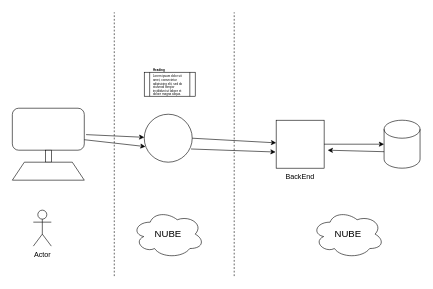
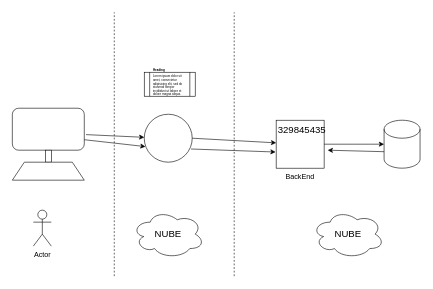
  <mxCell id="0" />
  <mxCell id="1" parent="0" />
  <mxCell id="2" value="Actor" style="shape=umlActor;verticalLabelPosition=bottom;verticalAlign=top;html=1;outlineConnect=0;" vertex="1" parent="1"><mxGeometry x="55" y="350" width="30" height="60" as="geometry" /></mxCell>
  <mxCell id="3" value="" style="rounded=1;whiteSpace=wrap;html=1;" vertex="1" parent="1"><mxGeometry x="20" y="180" width="120" height="70" as="geometry" /></mxCell>
  <mxCell id="4" value="" style="rounded=0;whiteSpace=wrap;html=1;" vertex="1" parent="1"><mxGeometry x="75" y="250" width="10" height="20" as="geometry" /></mxCell>
  <mxCell id="5" value="" style="shape=trapezoid;perimeter=trapezoidPerimeter;whiteSpace=wrap;html=1;fixedSize=1;" vertex="1" parent="1"><mxGeometry x="20" y="270" width="120" height="30" as="geometry" /></mxCell>
  <mxCell id="6" value="" style="ellipse;whiteSpace=wrap;html=1;aspect=fixed;" vertex="1" parent="1"><mxGeometry x="240" y="190" width="80" height="80" as="geometry" /></mxCell>
  <mxCell id="7" value="" style="whiteSpace=wrap;html=1;aspect=fixed;" vertex="1" parent="1"><mxGeometry x="460" y="200" width="80" height="80" as="geometry" /></mxCell>
  <mxCell id="8" value="BackEnd" style="text;html=1;strokeColor=none;fillColor=none;align=center;verticalAlign=middle;whiteSpace=wrap;rounded=0;" vertex="1" parent="1"><mxGeometry x="470" y="280" width="60" height="30" as="geometry" /></mxCell>
  <mxCell id="9" value="" style="group" vertex="1" connectable="0" parent="1"><mxGeometry x="240" y="120" width="85" height="60" as="geometry" /></mxCell>
  <mxCell id="10" value="" style="shape=process;whiteSpace=wrap;html=1;backgroundOutline=1;" vertex="1" parent="9"><mxGeometry width="85" height="40" as="geometry" /></mxCell>
  <mxCell id="11" value="&lt;h1 style=&quot;font-size: 5px;&quot;&gt;&lt;font style=&quot;font-size: 5px;&quot;&gt;Heading&lt;/font&gt;&lt;/h1&gt;&lt;p style=&quot;font-size: 5px;&quot;&gt;&lt;font style=&quot;font-size: 5px;&quot;&gt;Lorem ipsum dolor sit amet, consectetur adipisicing elit, sed do eiusmod tempor incididunt ut labore et dolore magna aliqua.&lt;/font&gt;&lt;/p&gt;" style="text;html=1;strokeColor=none;fillColor=none;spacing=5;spacingTop=-20;whiteSpace=wrap;overflow=hidden;rounded=0;" vertex="1" parent="9"><mxGeometry x="10" width="65" height="60" as="geometry" /></mxCell>
  <mxCell id="12" value="" style="shape=cylinder3;whiteSpace=wrap;html=1;boundedLbl=1;backgroundOutline=1;size=15;fontSize=5;" vertex="1" parent="1"><mxGeometry x="640" y="200" width="60" height="80" as="geometry" /></mxCell>
  <mxCell id="13" value="" style="endArrow=none;dashed=1;html=1;fontSize=5;" edge="1" parent="1"><mxGeometry width="50" height="50" relative="1" as="geometry"><mxPoint x="390" y="460" as="sourcePoint" /><mxPoint x="390" y="20" as="targetPoint" /></mxGeometry></mxCell>
  <mxCell id="14" value="" style="endArrow=none;dashed=1;html=1;fontSize=5;" edge="1" parent="1"><mxGeometry width="50" height="50" relative="1" as="geometry"><mxPoint x="190" y="460" as="sourcePoint" /><mxPoint x="190" y="20" as="targetPoint" /></mxGeometry></mxCell>
  <mxCell id="15" value="&lt;font style=&quot;font-size: 16px;&quot;&gt;NUBE&lt;/font&gt;" style="ellipse;shape=cloud;whiteSpace=wrap;html=1;fontSize=5;" vertex="1" parent="1"><mxGeometry x="220" y="350" width="120" height="80" as="geometry" /></mxCell>
  <mxCell id="16" value="&lt;font style=&quot;font-size: 16px;&quot;&gt;NUBE&lt;/font&gt;" style="ellipse;shape=cloud;whiteSpace=wrap;html=1;fontSize=5;" vertex="1" parent="1"><mxGeometry x="520" y="350" width="120" height="80" as="geometry" /></mxCell>
  <mxCell id="17" value="" style="endArrow=classic;html=1;fontSize=16;exitX=1.025;exitY=0.629;exitDx=0;exitDy=0;exitPerimeter=0;" edge="1" parent="1" source="3" target="6"><mxGeometry width="50" height="50" relative="1" as="geometry"><mxPoint x="480" y="260" as="sourcePoint" /><mxPoint x="530" y="210" as="targetPoint" /></mxGeometry></mxCell>
  <mxCell id="18" value="" style="endArrow=classic;html=1;fontSize=16;exitX=1;exitY=0.5;exitDx=0;exitDy=0;" edge="1" parent="1" source="6" target="7"><mxGeometry width="50" height="50" relative="1" as="geometry"><mxPoint x="480" y="260" as="sourcePoint" /><mxPoint x="530" y="210" as="targetPoint" /></mxGeometry></mxCell>
  <mxCell id="19" value="" style="endArrow=classic;html=1;fontSize=16;exitX=1;exitY=0.5;exitDx=0;exitDy=0;entryX=0;entryY=0.5;entryDx=0;entryDy=0;entryPerimeter=0;" edge="1" parent="1" source="7" target="12"><mxGeometry width="50" height="50" relative="1" as="geometry"><mxPoint x="480" y="260" as="sourcePoint" /><mxPoint x="530" y="210" as="targetPoint" /></mxGeometry></mxCell>
  <mxCell id="20" value="" style="endArrow=classic;html=1;fontSize=16;exitX=0;exitY=0;exitDx=0;exitDy=52.5;exitPerimeter=0;entryX=1.075;entryY=0.625;entryDx=0;entryDy=0;entryPerimeter=0;" edge="1" parent="1" source="12" target="7"><mxGeometry width="50" height="50" relative="1" as="geometry"><mxPoint x="480" y="260" as="sourcePoint" /><mxPoint x="530" y="210" as="targetPoint" /></mxGeometry></mxCell>
  <mxCell id="21" value="" style="endArrow=classic;html=1;fontSize=16;exitX=1;exitY=0.75;exitDx=0;exitDy=0;entryX=0.025;entryY=0.675;entryDx=0;entryDy=0;entryPerimeter=0;" edge="1" parent="1" source="3" target="6"><mxGeometry width="50" height="50" relative="1" as="geometry"><mxPoint x="480" y="250" as="sourcePoint" /><mxPoint x="530" y="200" as="targetPoint" /></mxGeometry></mxCell>
  <mxCell id="22" value="" style="endArrow=classic;html=1;fontSize=16;exitX=0.975;exitY=0.725;exitDx=0;exitDy=0;exitPerimeter=0;entryX=-0.012;entryY=0.663;entryDx=0;entryDy=0;entryPerimeter=0;" edge="1" parent="1" source="6" target="7"><mxGeometry width="50" height="50" relative="1" as="geometry"><mxPoint x="480" y="250" as="sourcePoint" /><mxPoint x="530" y="200" as="targetPoint" /></mxGeometry></mxCell>
+ <mxCell id="23" value="329845435" style="text;html=1;strokeColor=none;fillColor=none;align=center;verticalAlign=middle;whiteSpace=wrap;rounded=0;fontSize=16;" vertex="1" parent="1"><mxGeometry x="472.5" y="200" width="60" height="30" as="geometry" /></mxCell>
